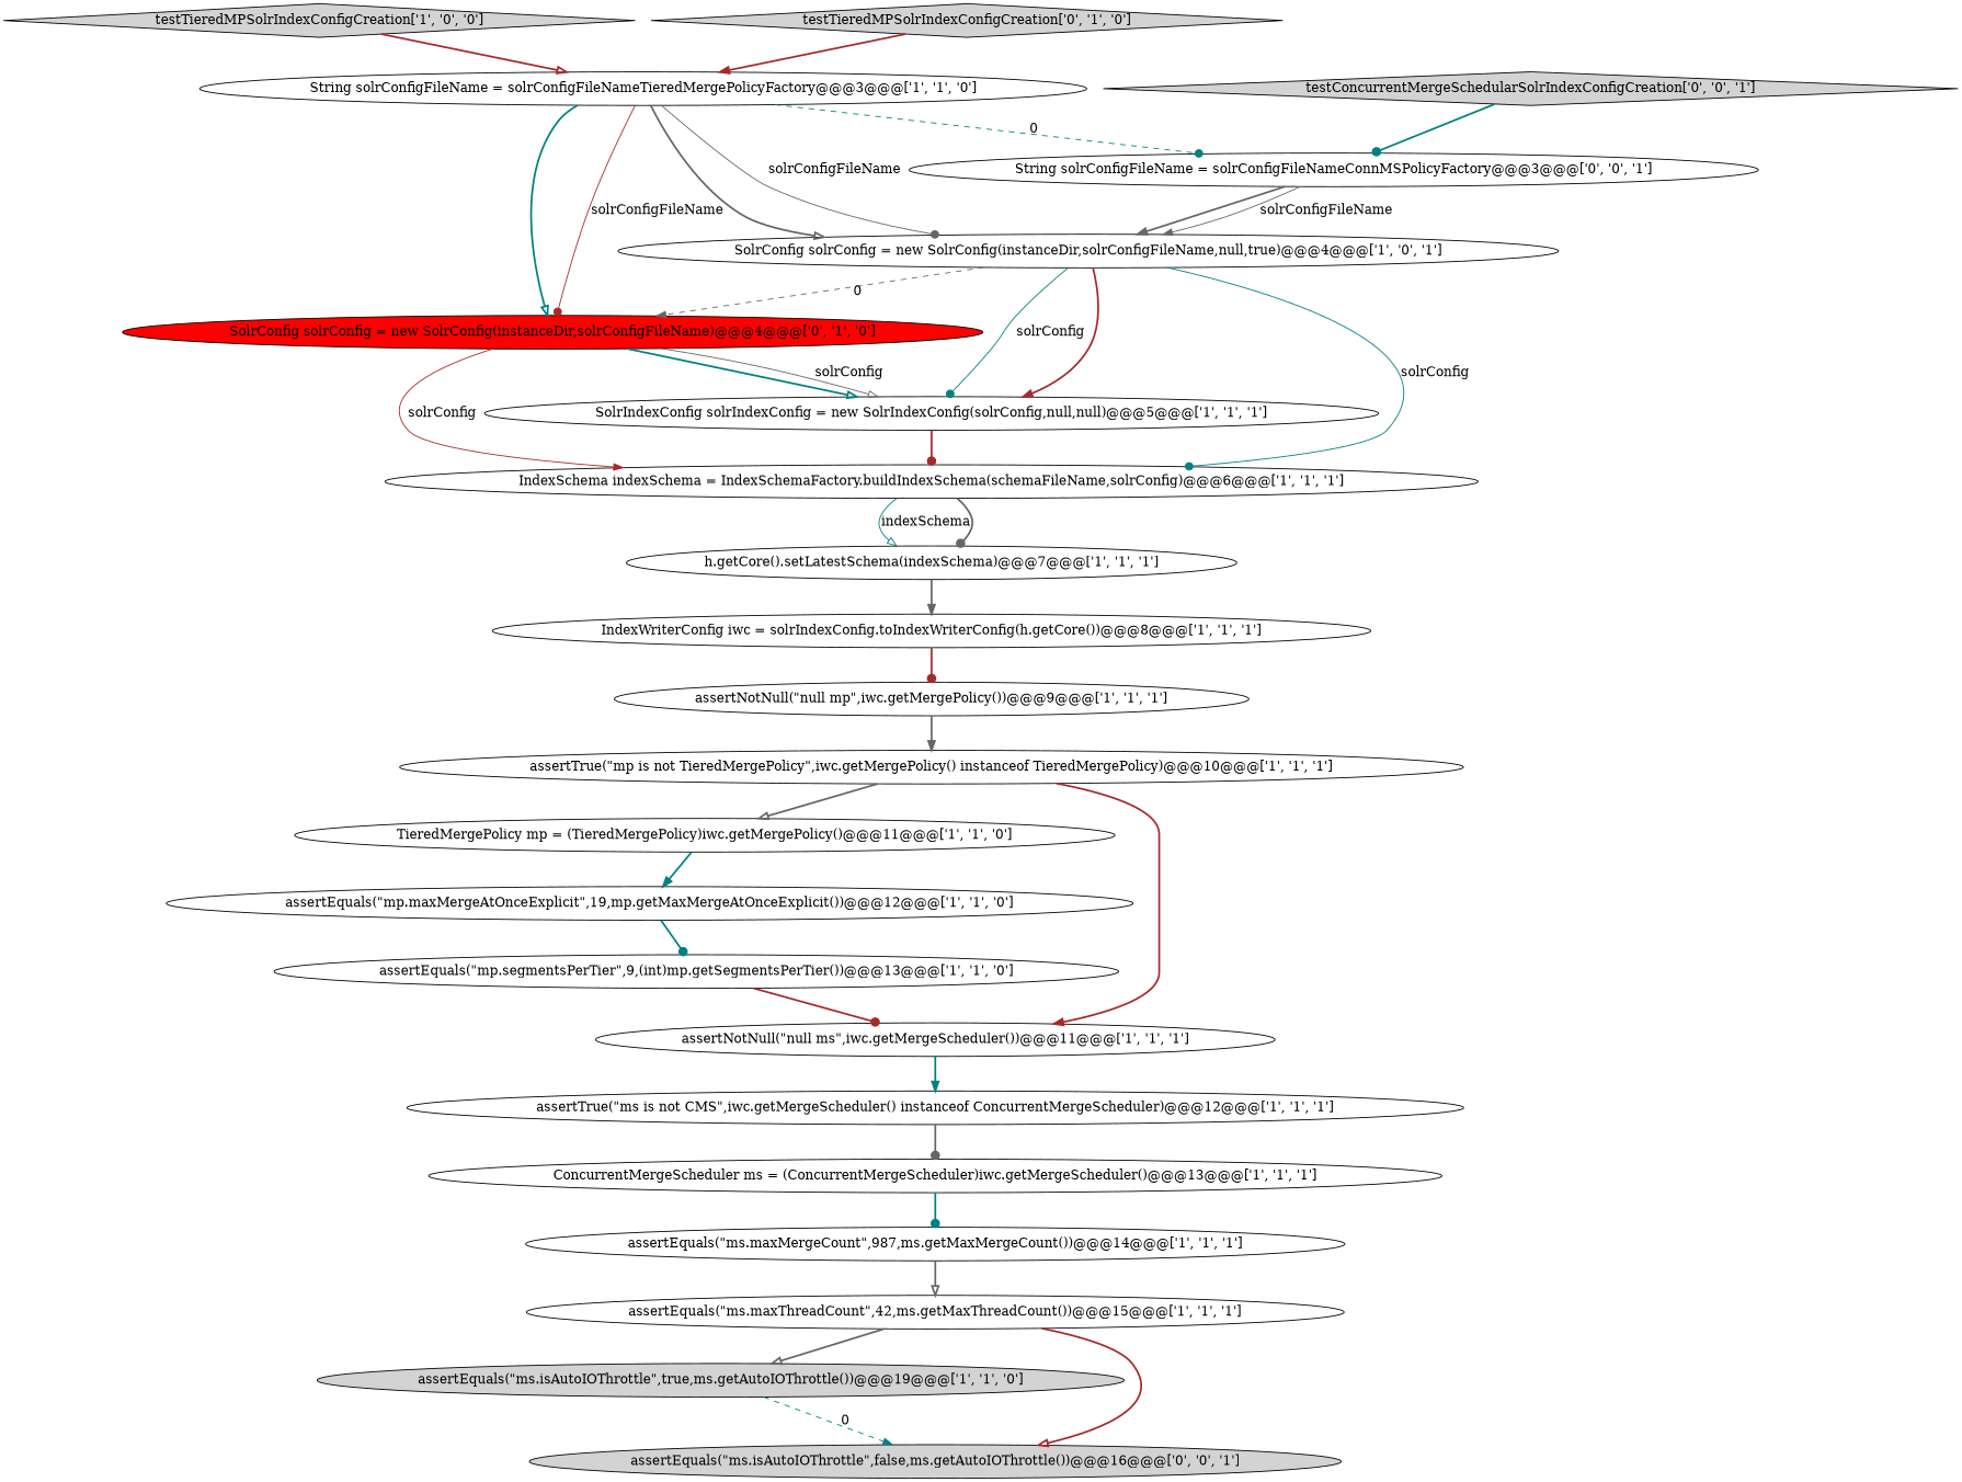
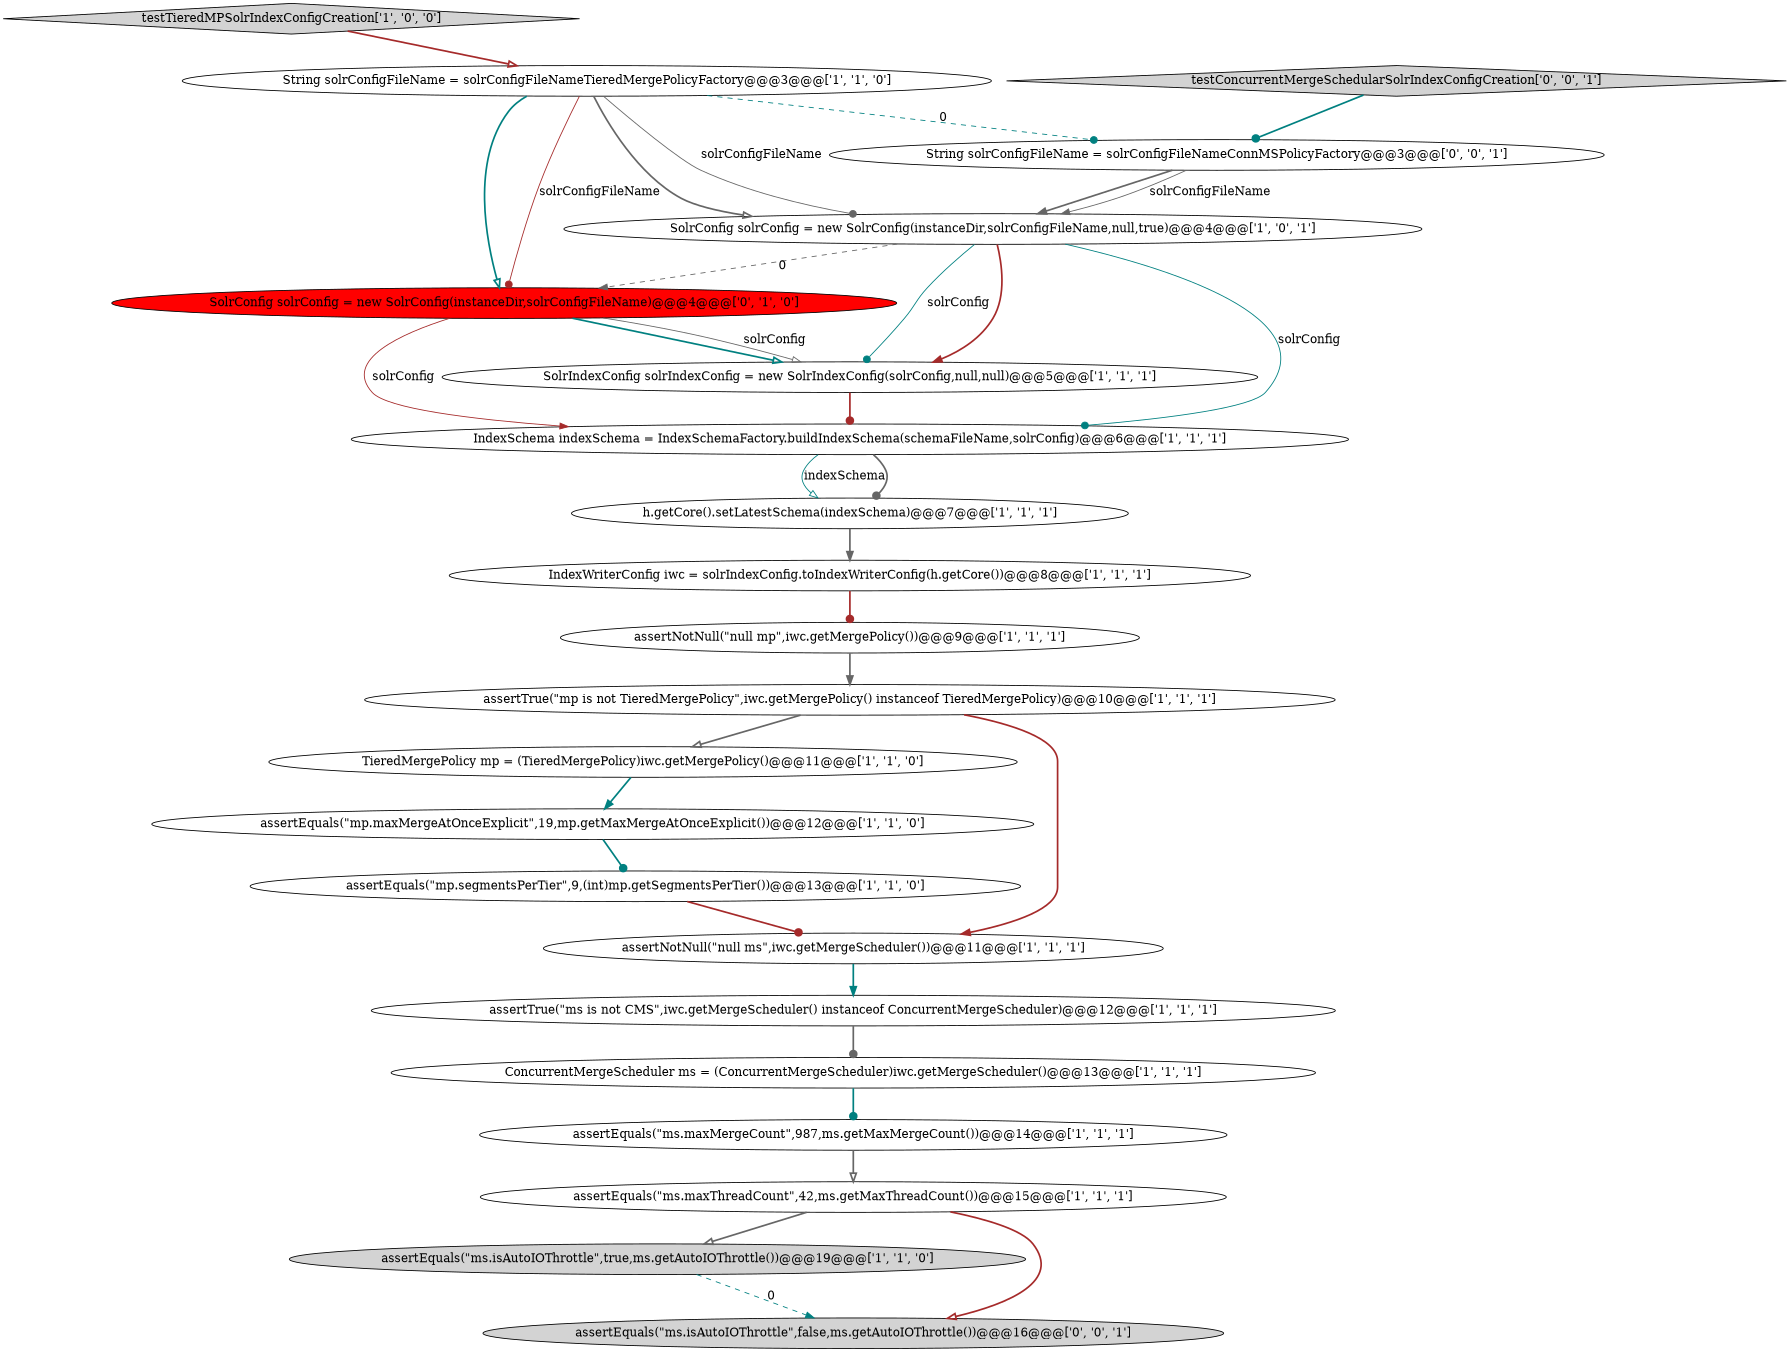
  digraph {
    fontname="DejaVu Serif"
    node [fillcolor=white shape=ellipse style=filled fontname="DejaVu Serif"]
    edge [style=bold color=gray40 arrowhead=dot fontname="DejaVu Serif"]
    n1 [fillcolor=lightgray label="assertEquals(\"ms.isAutoIOThrottle\",true,ms.getAutoIOThrottle())@@@19@@@['1', '1', '0']"]
    n2 [fillcolor=lightgray label="assertEquals(\"ms.isAutoIOThrottle\",false,ms.getAutoIOThrottle())@@@16@@@['0', '0', '1']"]
    n3 [label="assertEquals(\"ms.maxThreadCount\",42,ms.getMaxThreadCount())@@@15@@@['1', '1', '1']"]
    n4 [label="assertEquals(\"mp.maxMergeAtOnceExplicit\",19,mp.getMaxMergeAtOnceExplicit())@@@12@@@['1', '1', '0']"]
    n5 [label="assertEquals(\"mp.segmentsPerTier\",9,(int)mp.getSegmentsPerTier())@@@13@@@['1', '1', '0']"]
    n6 [label="String solrConfigFileName = solrConfigFileNameConnMSPolicyFactory@@@3@@@['0', '0', '1']"]
    n7 [label="SolrConfig solrConfig = new SolrConfig(instanceDir,solrConfigFileName,null,true)@@@4@@@['1', '0', '1']"]
    n8 [label="assertNotNull(\"null ms\",iwc.getMergeScheduler())@@@11@@@['1', '1', '1']"]
    n9 [fillcolor=lightgray label="testTieredMPSolrIndexConfigCreation['1', '0', '0']" shape=diamond]
    n10 [label="String solrConfigFileName = solrConfigFileNameTieredMergePolicyFactory@@@3@@@['1', '1', '0']"]
    n11 [label="IndexSchema indexSchema = IndexSchemaFactory.buildIndexSchema(schemaFileName,solrConfig)@@@6@@@['1', '1', '1']"]
    n12 [fillcolor=red label="SolrConfig solrConfig = new SolrConfig(instanceDir,solrConfigFileName)@@@4@@@['0', '1', '0']"]
    n13 [label="SolrIndexConfig solrIndexConfig = new SolrIndexConfig(solrConfig,null,null)@@@5@@@['1', '1', '1']"]
    n14 [label="assertEquals(\"ms.maxMergeCount\",987,ms.getMaxMergeCount())@@@14@@@['1', '1', '1']"]
    n15 [label="h.getCore().setLatestSchema(indexSchema)@@@7@@@['1', '1', '1']"]
    n16 [label="IndexWriterConfig iwc = solrIndexConfig.toIndexWriterConfig(h.getCore())@@@8@@@['1', '1', '1']"]
    n17 [label="ConcurrentMergeScheduler ms = (ConcurrentMergeScheduler)iwc.getMergeScheduler()@@@13@@@['1', '1', '1']"]
    n18 [label="TieredMergePolicy mp = (TieredMergePolicy)iwc.getMergePolicy()@@@11@@@['1', '1', '0']"]
    n19 [label="assertTrue(\"mp is not TieredMergePolicy\",iwc.getMergePolicy() instanceof TieredMergePolicy)@@@10@@@['1', '1', '1']"]
    n20 [label="assertTrue(\"ms is not CMS\",iwc.getMergeScheduler() instanceof ConcurrentMergeScheduler)@@@12@@@['1', '1', '1']"]
    n21 [label="assertNotNull(\"null mp\",iwc.getMergePolicy())@@@9@@@['1', '1', '1']"]
-   n22 [fillcolor=lightgray label="testTieredMPSolrIndexConfigCreation['0', '1', '0']" shape=diamond]
    n23 [fillcolor=lightgray label="testConcurrentMergeSchedularSolrIndexConfigCreation['0', '0', '1']" shape=diamond]
    n1 -> n2 [label=0 style=dashed color=teal arrowhead=normal]
    n3 -> n1 [arrowhead=onormal]
    n3 -> n2 [color=brown arrowhead=onormal]
    n4 -> n5 [color=teal]
    n5 -> n8 [color=brown]
    n6 -> n7 [arrowhead=normal]
    n6 -> n7 [label=solrConfigFileName style=solid arrowhead=normal]
    n7 -> n11 [label=solrConfig style=solid color=teal]
    n7 -> n12 [label=0 style=dashed arrowhead=normal]
    n7 -> n13 [color=brown arrowhead=normal]
    n7 -> n13 [label=solrConfig style=solid color=teal]
    n8 -> n20 [color=teal arrowhead=normal]
    n9 -> n10 [color=brown arrowhead=onormal]
    n10 -> n6 [label=0 style=dashed color=teal]
    n10 -> n7 [arrowhead=onormal]
    n10 -> n7 [label=solrConfigFileName style=solid]
    n10 -> n12 [color=teal arrowhead=onormal]
    n10 -> n12 [label=solrConfigFileName style=solid color=brown]
    n11 -> n15 [label=indexSchema style=solid color=teal arrowhead=onormal]
    n11 -> n15
    n12 -> n11 [label=solrConfig style=solid color=brown arrowhead=normal]
    n12 -> n13 [color=teal arrowhead=onormal]
    n12 -> n13 [label=solrConfig style=solid arrowhead=onormal]
    n13 -> n11 [color=brown]
    n14 -> n3 [arrowhead=onormal]
    n15 -> n16 [arrowhead=normal]
    n16 -> n21 [color=brown]
    n17 -> n14 [color=teal]
    n18 -> n4 [color=teal arrowhead=normal]
    n19 -> n8 [color=brown arrowhead=normal]
    n19 -> n18 [arrowhead=onormal]
    n20 -> n17
    n21 -> n19 [arrowhead=normal]
-   n22 -> n10 [color=brown arrowhead=normal]
    n23 -> n6 [color=teal]
  }
